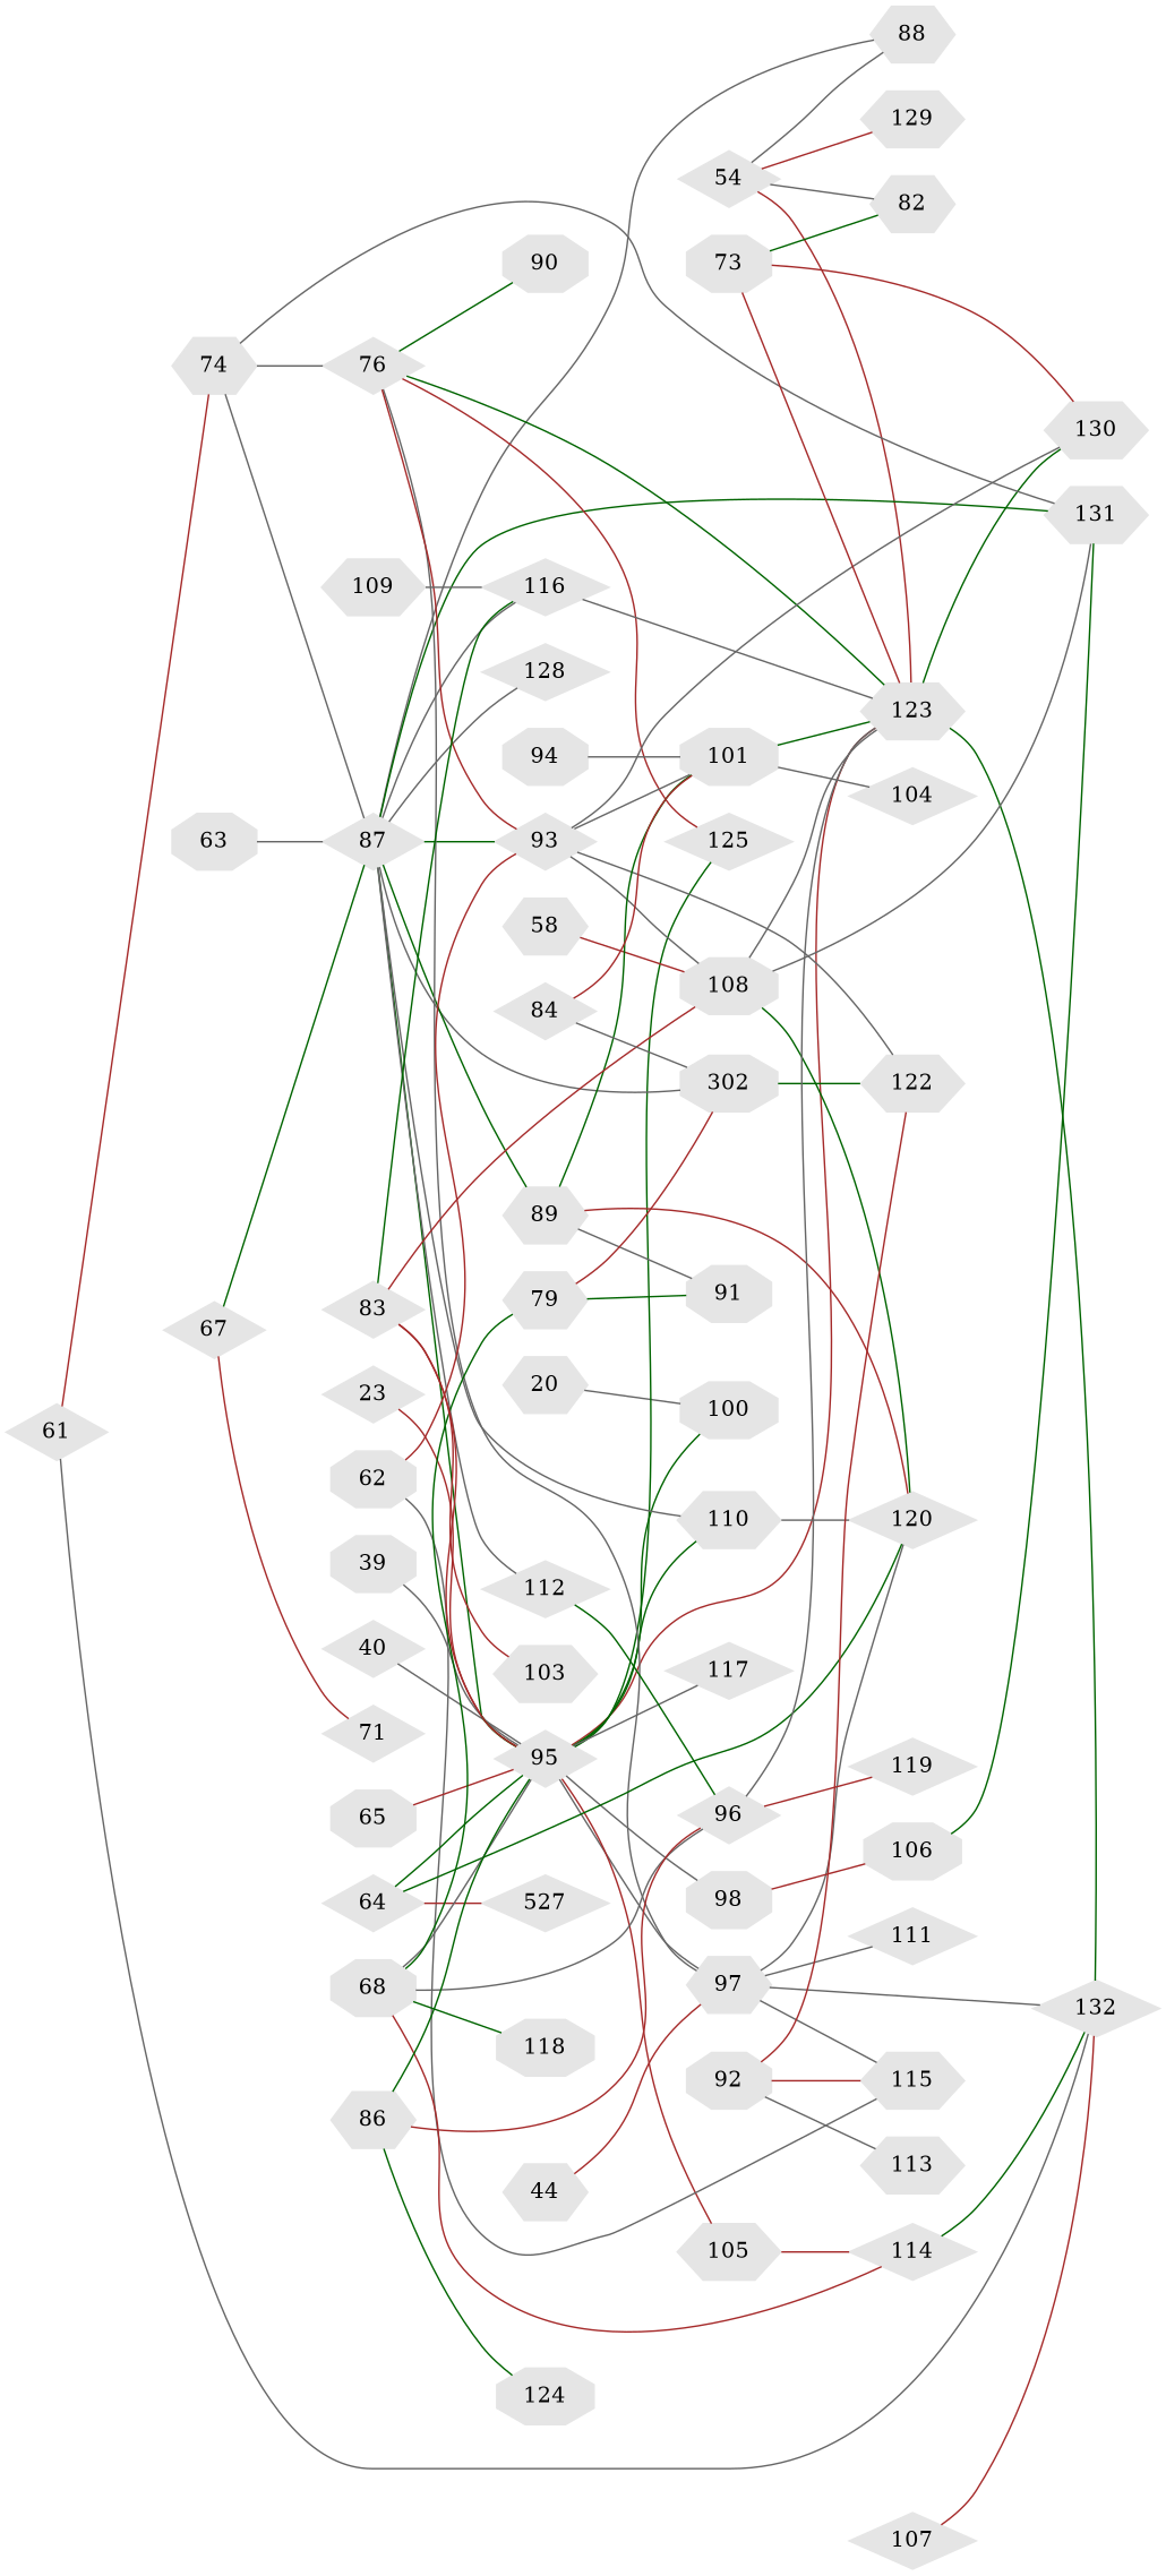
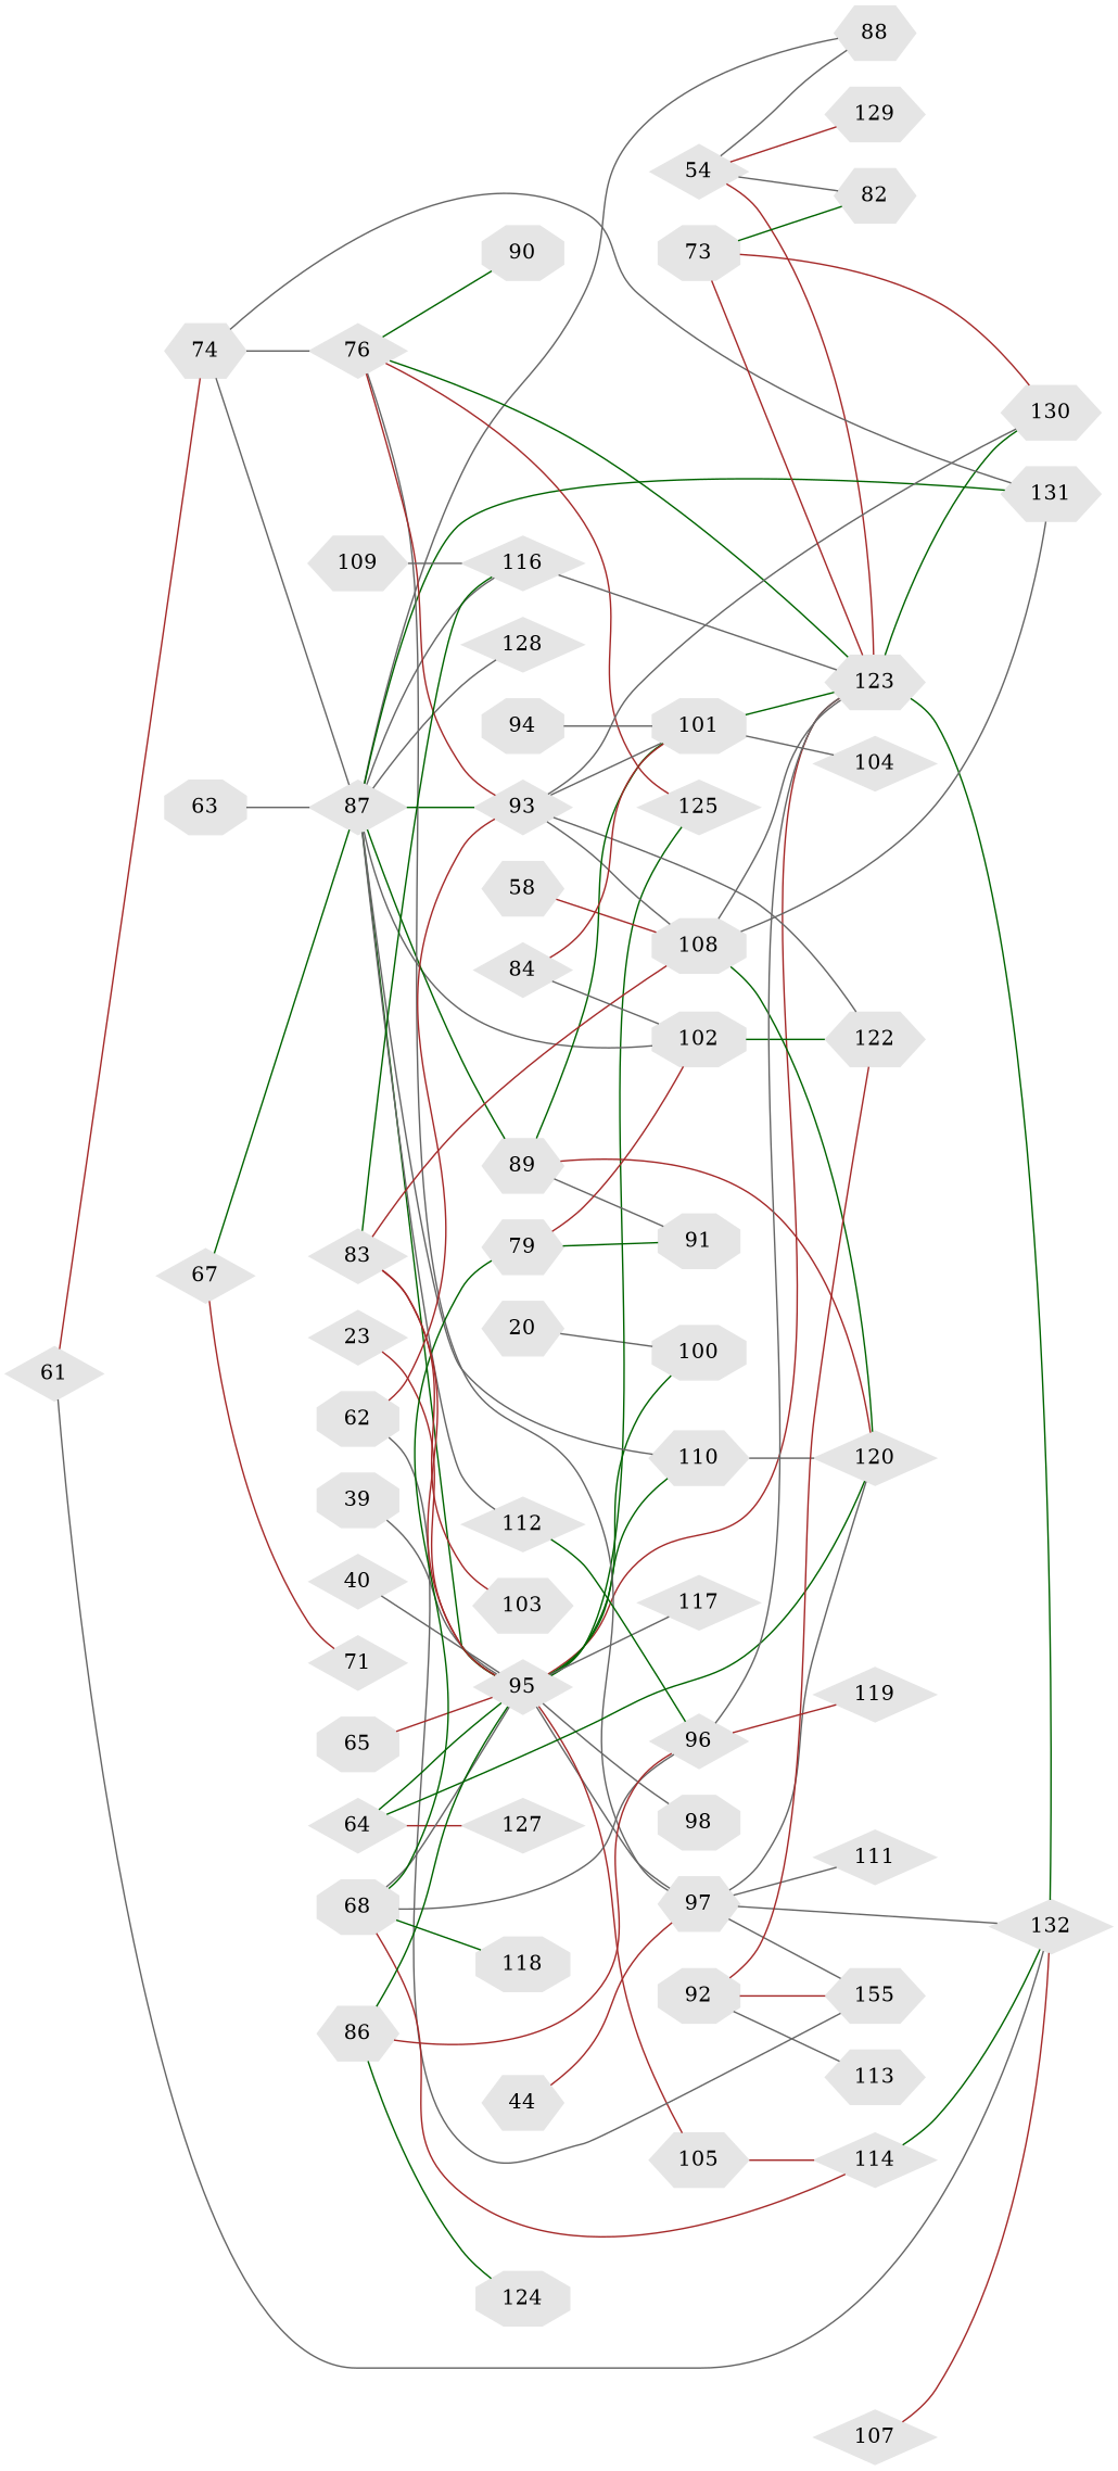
  graph {
    rankdir=LR
    node [color=gray90 shape=diamond style=filled]
    edge [color=gray40]
    100 [shape=octagon super="+13"]
    20 [shape=hexagon]
    95 [super="+31+18+81+80+47"]
    97 [shape=hexagon super="+30+28+37"]
    123 [shape=hexagon super="+3+10+70"]
    125
    110 [shape=hexagon super="+46"]
    98 [shape=octagon]
    105 [shape=hexagon]
    117
    23
    39 [shape=octagon]
    40
    132 [super="+14+77"]
-   115 [shape=hexagon]
+   115 [shape=hexagon label=155]
    120 [super="+24"]
    111
    44 [shape=hexagon]
    82 [shape=hexagon]
    54
    88 [shape=hexagon super="+78"]
    129 [shape=hexagon]
    130 [shape=hexagon super="+121"]
    108 [shape=octagon super="+66"]
    131 [shape=hexagon super="+126"]
    58 [shape=hexagon]
    74 [shape=hexagon super="+43"]
    87 [super="+50+41+52"]
    76 [super="+11"]
    61
    93 [super="+21+72"]
    101 [shape=octagon super="+85+55"]
    122 [shape=hexagon super="+57"]
    62 [shape=octagon]
-   102 [shape=octagon super="+51" label=302]
+   102 [shape=octagon super="+51"]
    89 [shape=hexagon]
    112
    116 [super="+99"]
    128
    63 [shape=octagon]
    64 [super="+22+29"]
-   127 [label=527]
+   127
    65 [shape=octagon]
    67
    71
    68 [shape=octagon super="+60"]
    79 [shape=hexagon]
    96 [super="+53"]
    114
    118 [shape=octagon]
    91 [shape=octagon]
    119
    73 [shape=octagon super="+36+59"]
    90 [shape=octagon]
    83 [super="+75"]
    103 [shape=hexagon]
    84 [super="+9+26+8"]
    104
    86 [shape=hexagon]
    124 [shape=octagon]
    92 [shape=octagon]
    113 [shape=hexagon]
    94 [shape=octagon]
-   106 [shape=octagon]
    107
    109 [shape=hexagon]
    20 -- 100
    95 -- 100 [color=darkgreen]
    95 -- 97 [weight=2]
    95 -- 123 [color=brown weight=4]
    95 -- 125 [color=darkgreen]
    95 -- 110 [color=darkgreen]
    95 -- 98
    95 -- 105 [color=brown]
    95 -- 117
    97 -- 132 [weight=2]
    97 -- 115
    97 -- 120
    97 -- 111
    123 -- 132 [color=darkgreen weight=2]
    123 -- 130 [color=darkgreen weight=3]
    110 -- 120
-   98 -- 106 [color=brown]
    105 -- 114 [color=brown]
    23 -- 95 [color=brown]
    39 -- 95
    40 -- 95 [weight=2]
    44 -- 97 [color=brown]
    54 -- 123 [color=brown]
    54 -- 82
    54 -- 88
    54 -- 129 [color=brown]
    108 -- 123
    108 -- 120 [color=darkgreen]
    108 -- 131
    58 -- 108 [color=brown]
    74 -- 131 [weight=2]
    74 -- 87
    74 -- 76
    87 -- 95 [color=darkgreen weight=2]
    87 -- 110
    87 -- 88 [weight=2]
    87 -- 131 [color=darkgreen weight=2]
    87 -- 93 [color=darkgreen weight=2]
    87 -- 102
    87 -- 89 [color=darkgreen]
    87 -- 112
    87 -- 116
    87 -- 128
    76 -- 97
    76 -- 123 [color=darkgreen weight=2]
    76 -- 125 [color=brown]
    76 -- 93 [color=brown]
    76 -- 90 [color=darkgreen]
    61 -- 132
    61 -- 74 [color=brown]
    93 -- 130
    93 -- 108 [weight=2]
    93 -- 101
    93 -- 122
    101 -- 123 [color=darkgreen]
    101 -- 104
    62 -- 115
    62 -- 93 [color=brown]
    102 -- 122 [color=darkgreen]
    89 -- 120 [color=brown]
    89 -- 101 [color=darkgreen]
    89 -- 91
    112 -- 96 [color=darkgreen]
    116 -- 123
    63 -- 87
    64 -- 95 [color=darkgreen]
    64 -- 120 [color=darkgreen]
    64 -- 127 [color=brown]
    65 -- 95 [color=brown]
    67 -- 87 [color=darkgreen]
    67 -- 71 [color=brown]
    68 -- 95
    68 -- 79 [color=darkgreen]
    68 -- 96
    68 -- 114 [color=brown]
    68 -- 118 [color=darkgreen]
    79 -- 102 [color=brown]
    79 -- 91 [color=darkgreen]
    96 -- 123
    96 -- 119 [color=brown]
    114 -- 132 [color=darkgreen]
    73 -- 123 [color=brown]
    73 -- 82 [color=darkgreen]
    73 -- 130 [color=brown]
    83 -- 95 [color=brown weight=2]
    83 -- 108 [color=brown]
    83 -- 116 [color=darkgreen]
    83 -- 103 [color=brown]
    84 -- 101 [color=brown]
    84 -- 102
    86 -- 95 [color=darkgreen]
    86 -- 96 [color=brown]
    86 -- 124 [color=darkgreen]
    92 -- 115 [color=brown]
    92 -- 122 [color=brown]
    92 -- 113
    94 -- 101
-   106 -- 131 [color=darkgreen]
    107 -- 132 [color=brown]
    109 -- 116 [weight=2]
  }
